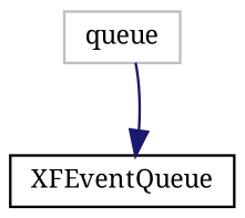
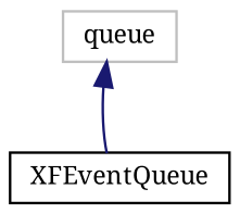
  digraph {
    rankdir=TB
    fontname="Noto Serif"
    node [fillcolor=white fontname="Noto Serif" fontsize=10 shape=record style=filled]
    n1 [color=grey75 height=0.2 label=queue width=0.4]
    n2 [color=black height=0.2 label=XFEventQueue width=0.4]
-   n2 -> n1 [color=midnightblue dir=back fontname="Noto Serif" fontsize=10 labelfontname="Helvetia.ttf" labelfontsize=10 style=solid]
+   n1 -> n2 [color=midnightblue dir=back fontname="Noto Serif" fontsize=10 labelfontname="Helvetia.ttf" labelfontsize=10 style=solid]
  }
